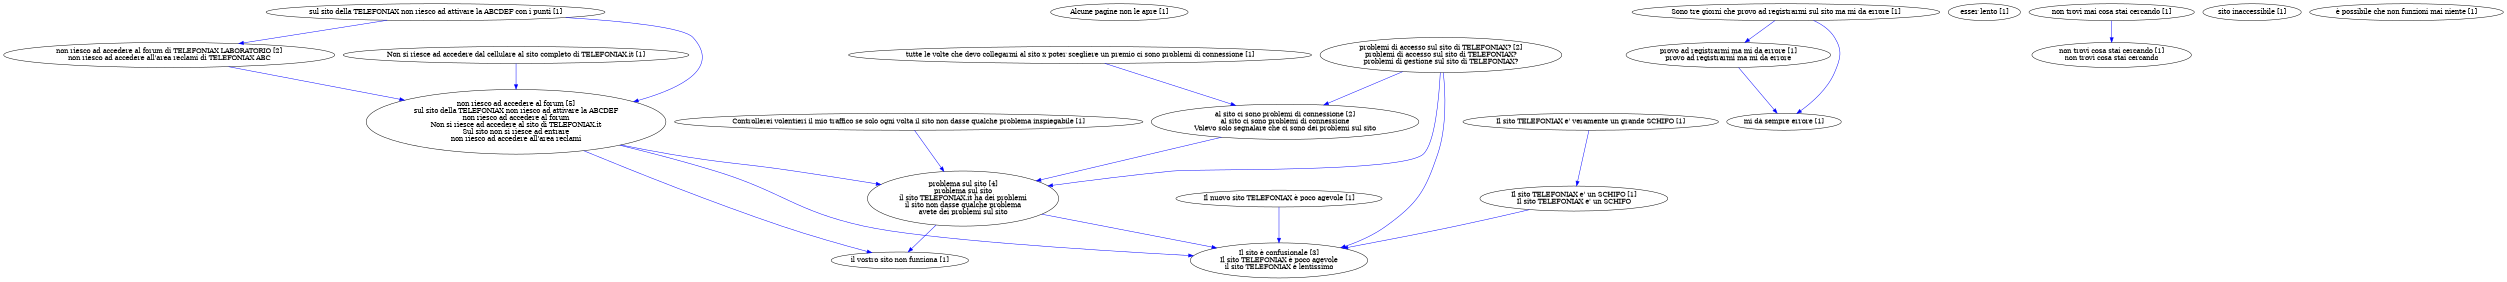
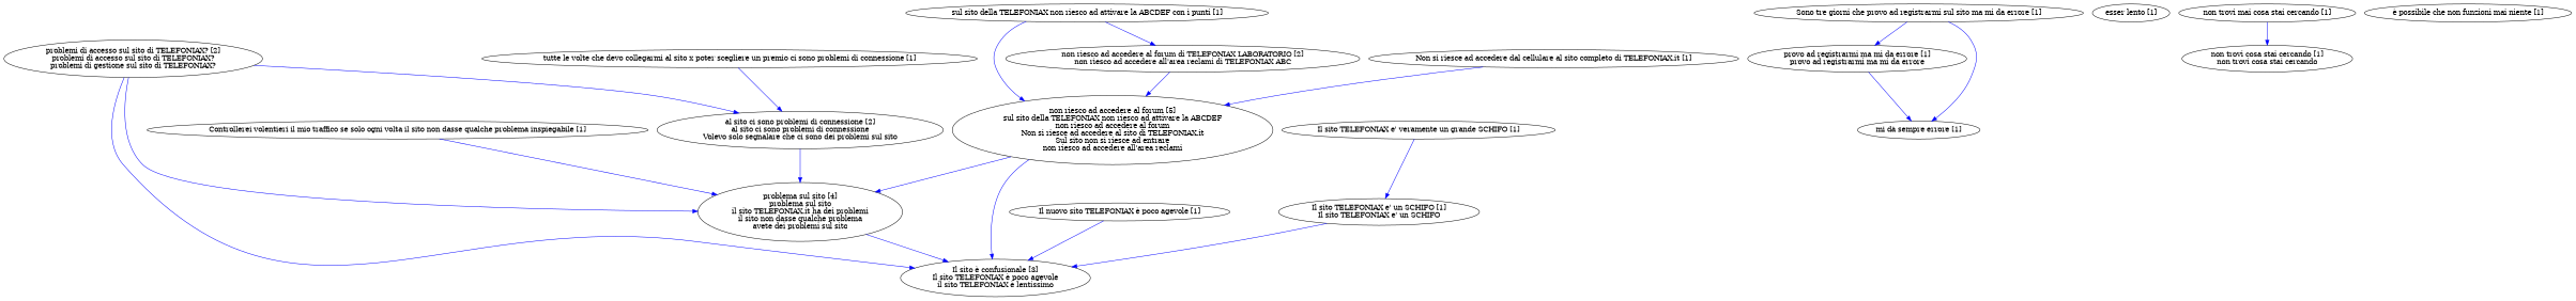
  digraph {
    edge [color=blue]
    "problemi di accesso sul sito di TELEFONIAX? [2]\nproblemi di accesso sul sito di TELEFONIAX?\nproblemi di gestione sul sito di TELEFONIAX?"
    "al sito ci sono problemi di connessione [2]\nal sito ci sono problemi di connessione\nVolevo solo segnalare che ci sono dei problemi sul sito"
    "problema sul sito [4]\nproblema sul sito\nil sito TELEFONIAX.it ha dei problemi\nil sito non dasse qualche problema\navete dei problemi sul sito"
    "Il sito è confusionale [3]\nIl sito TELEFONIAX è poco agevole\nil sito TELEFONIAX è lentissimo"
-   "il vostro sito non funziona [1]"
    "non riesco ad accedere al forum di TELEFONIAX LABORATORIO [2]\nnon riesco ad accedere all'area reclami di TELEFONIAX ABC"
    "non riesco ad accedere al forum [5]\nsul sito della TELEFONIAX non riesco ad attivare la ABCDEF\nnon riesco ad accedere al forum\nNon si riesce ad accedere al sito di TELEFONIAX.it\nSul sito non si riesce ad entrare\nnon riesco ad accedere all'area reclami"
-   "Alcune pagine non le apre [1]"
    "Controllerei volentieri il mio traffico se solo ogni volta il sito non dasse qualche problema inspiegabile [1]"
    "Il nuovo sito TELEFONIAX è poco agevole [1]"
    "Il sito TELEFONIAX e' un SCHIFO [1]\nIl sito TELEFONIAX e' un SCHIFO"
    "Il sito TELEFONIAX e' veramente un grande SCHIFO [1]"
    "Non si riesce ad accedere dal cellulare al sito completo di TELEFONIAX.it [1]"
    "provo ad registrarmi ma mi da errore [1]\nprovo ad registrarmi ma mi da errore"
    "mi dà sempre errore [1]"
    "Sono tre giorni che provo ad registrarmi sul sito ma mi da errore [1]"
    "esser lento [1]"
    "non trovi mai cosa stai cercando [1]"
    "non trovi cosa stai cercando [1]\nnon trovi cosa stai cercando"
-   "sito inaccessibile [1]"
    "sul sito della TELEFONIAX non riesco ad attivare la ABCDEF con i punti [1]"
    "tutte le volte che devo collegarmi al sito x poter scegliere un premio ci sono problemi di connessione [1]"
    "è possibile che non funzioni mai niente [1]"
    "problemi di accesso sul sito di TELEFONIAX? [2]\nproblemi di accesso sul sito di TELEFONIAX?\nproblemi di gestione sul sito di TELEFONIAX?" -> "al sito ci sono problemi di connessione [2]\nal sito ci sono problemi di connessione\nVolevo solo segnalare che ci sono dei problemi sul sito"
    "problemi di accesso sul sito di TELEFONIAX? [2]\nproblemi di accesso sul sito di TELEFONIAX?\nproblemi di gestione sul sito di TELEFONIAX?" -> "problema sul sito [4]\nproblema sul sito\nil sito TELEFONIAX.it ha dei problemi\nil sito non dasse qualche problema\navete dei problemi sul sito"
    "problemi di accesso sul sito di TELEFONIAX? [2]\nproblemi di accesso sul sito di TELEFONIAX?\nproblemi di gestione sul sito di TELEFONIAX?" -> "Il sito è confusionale [3]\nIl sito TELEFONIAX è poco agevole\nil sito TELEFONIAX è lentissimo"
    "al sito ci sono problemi di connessione [2]\nal sito ci sono problemi di connessione\nVolevo solo segnalare che ci sono dei problemi sul sito" -> "problema sul sito [4]\nproblema sul sito\nil sito TELEFONIAX.it ha dei problemi\nil sito non dasse qualche problema\navete dei problemi sul sito"
    "problema sul sito [4]\nproblema sul sito\nil sito TELEFONIAX.it ha dei problemi\nil sito non dasse qualche problema\navete dei problemi sul sito" -> "Il sito è confusionale [3]\nIl sito TELEFONIAX è poco agevole\nil sito TELEFONIAX è lentissimo"
-   "problema sul sito [4]\nproblema sul sito\nil sito TELEFONIAX.it ha dei problemi\nil sito non dasse qualche problema\navete dei problemi sul sito" -> "il vostro sito non funziona [1]"
    "non riesco ad accedere al forum di TELEFONIAX LABORATORIO [2]\nnon riesco ad accedere all'area reclami di TELEFONIAX ABC" -> "non riesco ad accedere al forum [5]\nsul sito della TELEFONIAX non riesco ad attivare la ABCDEF\nnon riesco ad accedere al forum\nNon si riesce ad accedere al sito di TELEFONIAX.it\nSul sito non si riesce ad entrare\nnon riesco ad accedere all'area reclami"
    "non riesco ad accedere al forum [5]\nsul sito della TELEFONIAX non riesco ad attivare la ABCDEF\nnon riesco ad accedere al forum\nNon si riesce ad accedere al sito di TELEFONIAX.it\nSul sito non si riesce ad entrare\nnon riesco ad accedere all'area reclami" -> "problema sul sito [4]\nproblema sul sito\nil sito TELEFONIAX.it ha dei problemi\nil sito non dasse qualche problema\navete dei problemi sul sito"
    "non riesco ad accedere al forum [5]\nsul sito della TELEFONIAX non riesco ad attivare la ABCDEF\nnon riesco ad accedere al forum\nNon si riesce ad accedere al sito di TELEFONIAX.it\nSul sito non si riesce ad entrare\nnon riesco ad accedere all'area reclami" -> "Il sito è confusionale [3]\nIl sito TELEFONIAX è poco agevole\nil sito TELEFONIAX è lentissimo"
-   "non riesco ad accedere al forum [5]\nsul sito della TELEFONIAX non riesco ad attivare la ABCDEF\nnon riesco ad accedere al forum\nNon si riesce ad accedere al sito di TELEFONIAX.it\nSul sito non si riesce ad entrare\nnon riesco ad accedere all'area reclami" -> "il vostro sito non funziona [1]"
    "Controllerei volentieri il mio traffico se solo ogni volta il sito non dasse qualche problema inspiegabile [1]" -> "problema sul sito [4]\nproblema sul sito\nil sito TELEFONIAX.it ha dei problemi\nil sito non dasse qualche problema\navete dei problemi sul sito"
    "Il nuovo sito TELEFONIAX è poco agevole [1]" -> "Il sito è confusionale [3]\nIl sito TELEFONIAX è poco agevole\nil sito TELEFONIAX è lentissimo"
    "Il sito TELEFONIAX e' un SCHIFO [1]\nIl sito TELEFONIAX e' un SCHIFO" -> "Il sito è confusionale [3]\nIl sito TELEFONIAX è poco agevole\nil sito TELEFONIAX è lentissimo"
    "Il sito TELEFONIAX e' veramente un grande SCHIFO [1]" -> "Il sito TELEFONIAX e' un SCHIFO [1]\nIl sito TELEFONIAX e' un SCHIFO"
    "Non si riesce ad accedere dal cellulare al sito completo di TELEFONIAX.it [1]" -> "non riesco ad accedere al forum [5]\nsul sito della TELEFONIAX non riesco ad attivare la ABCDEF\nnon riesco ad accedere al forum\nNon si riesce ad accedere al sito di TELEFONIAX.it\nSul sito non si riesce ad entrare\nnon riesco ad accedere all'area reclami"
    "provo ad registrarmi ma mi da errore [1]\nprovo ad registrarmi ma mi da errore" -> "mi dà sempre errore [1]"
    "Sono tre giorni che provo ad registrarmi sul sito ma mi da errore [1]" -> "provo ad registrarmi ma mi da errore [1]\nprovo ad registrarmi ma mi da errore"
    "Sono tre giorni che provo ad registrarmi sul sito ma mi da errore [1]" -> "mi dà sempre errore [1]"
    "non trovi mai cosa stai cercando [1]" -> "non trovi cosa stai cercando [1]\nnon trovi cosa stai cercando"
    "sul sito della TELEFONIAX non riesco ad attivare la ABCDEF con i punti [1]" -> "non riesco ad accedere al forum di TELEFONIAX LABORATORIO [2]\nnon riesco ad accedere all'area reclami di TELEFONIAX ABC"
    "sul sito della TELEFONIAX non riesco ad attivare la ABCDEF con i punti [1]" -> "non riesco ad accedere al forum [5]\nsul sito della TELEFONIAX non riesco ad attivare la ABCDEF\nnon riesco ad accedere al forum\nNon si riesce ad accedere al sito di TELEFONIAX.it\nSul sito non si riesce ad entrare\nnon riesco ad accedere all'area reclami"
    "tutte le volte che devo collegarmi al sito x poter scegliere un premio ci sono problemi di connessione [1]" -> "al sito ci sono problemi di connessione [2]\nal sito ci sono problemi di connessione\nVolevo solo segnalare che ci sono dei problemi sul sito"
  }
